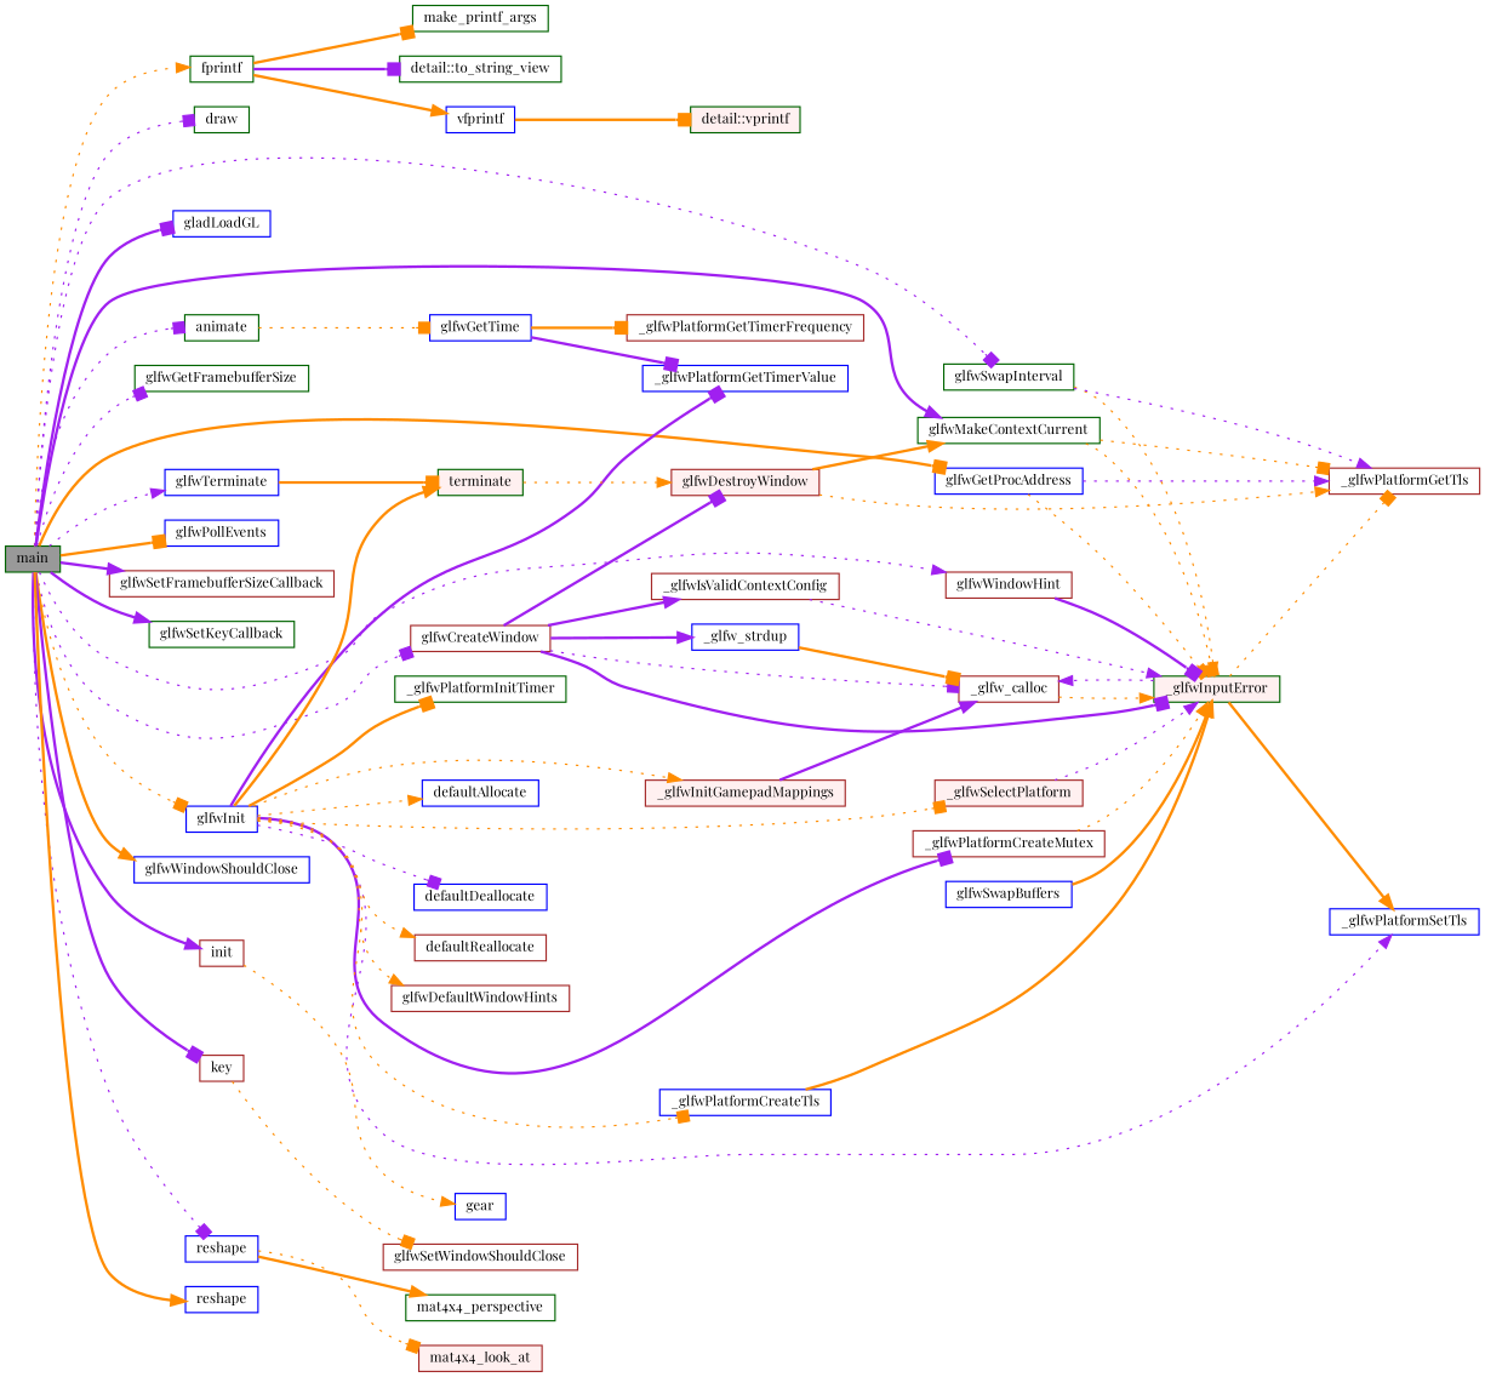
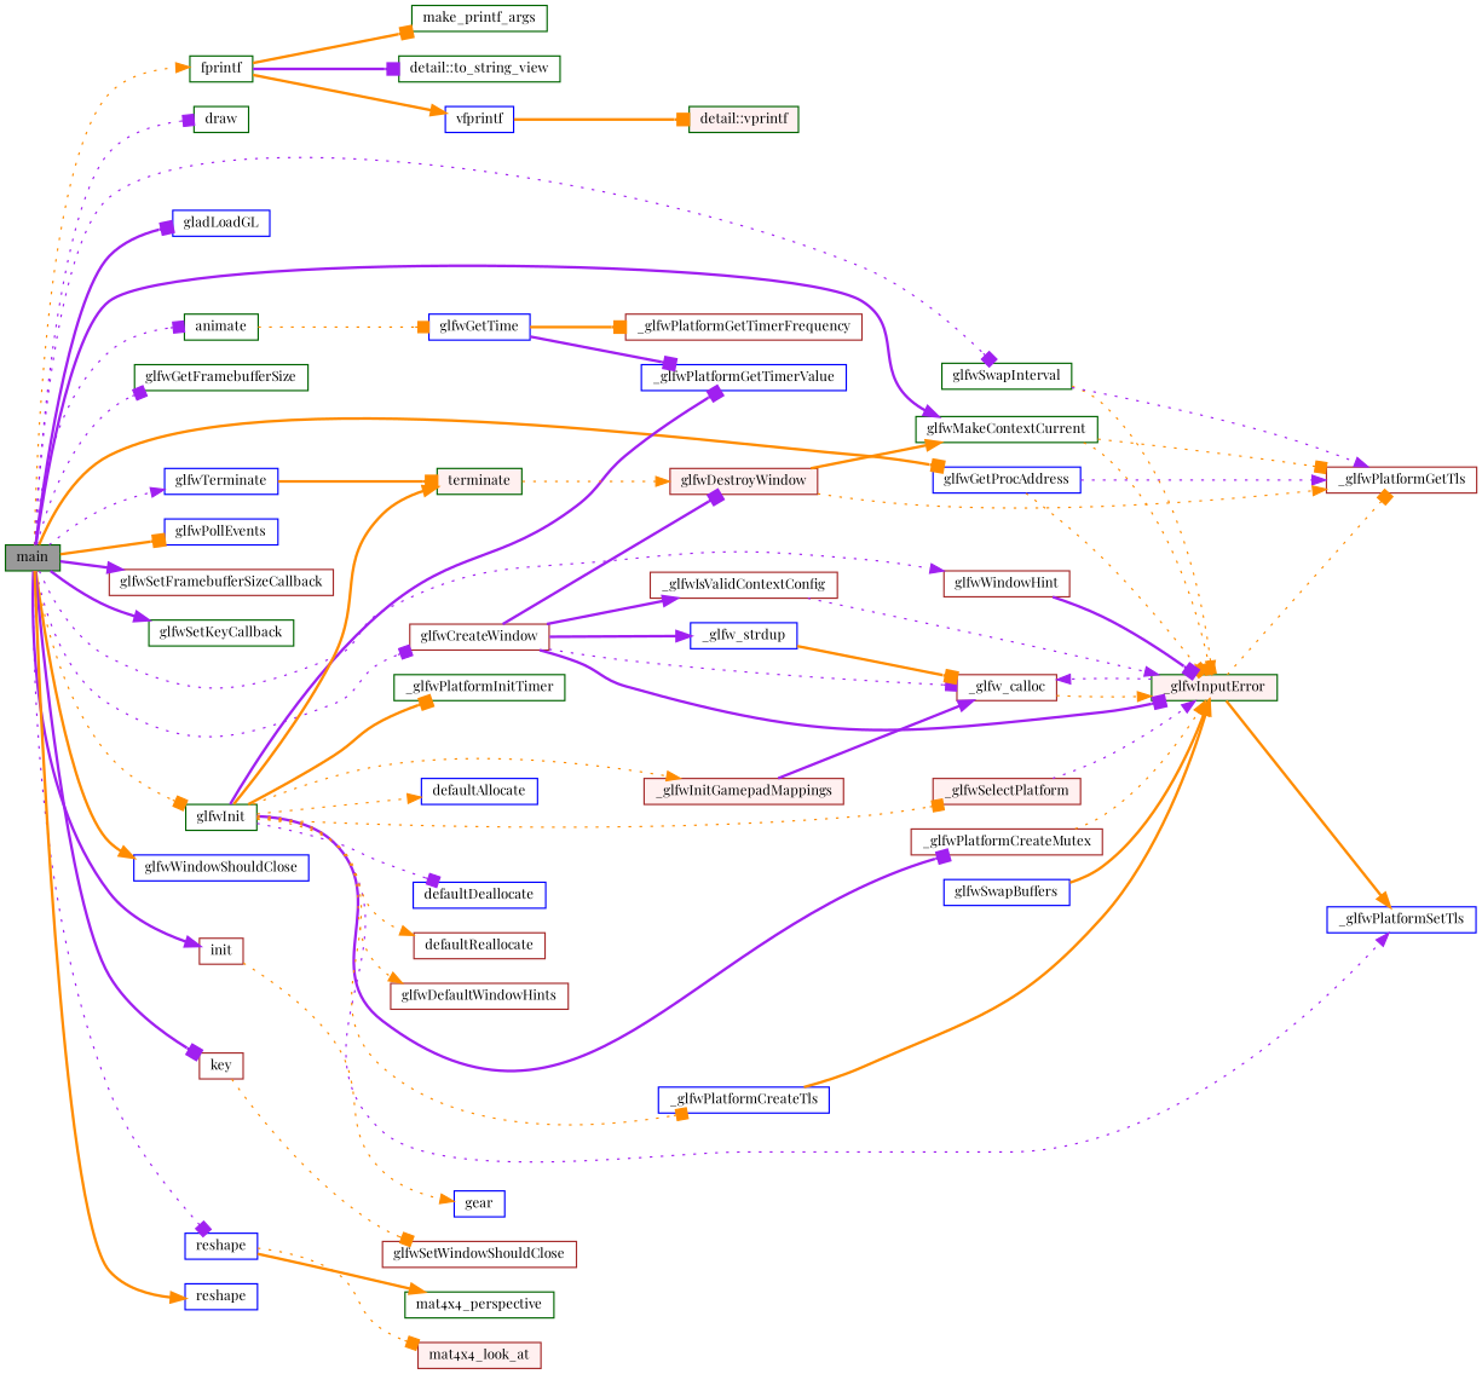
  digraph {
    fontname="Playfair Display"
    rankdir=LR
    node [color=blue fillcolor=white fontname="Playfair Display" fontsize=10 shape=box style=filled]
    edge [arrowhead=box color=darkorange fontname="Playfair Display" fontsize=10 labelfontname=Helvetica labelfontsize=10 style=dotted]
    n1 [color=darkgreen fillcolor=grey60 fontcolor=black height=0.2 label=main width=0.4]
    n2 [color=darkgreen height=0.2 label=animate width=0.4]
    n3 [color=darkgreen height=0.2 label=draw width=0.4]
    n4 [color=darkgreen height=0.2 label=fprintf width=0.4]
    n5 [height=0.2 label=gladLoadGL width=0.4]
    n6 [color=brown height=0.2 label=glfwCreateWindow width=0.4]
    n7 [color=darkgreen height=0.2 label=glfwMakeContextCurrent width=0.4]
    n8 [color=darkgreen height=0.2 label=glfwGetFramebufferSize width=0.4]
    n9 [height=0.2 label=glfwGetProcAddress width=0.4]
-   n10 [height=0.2 label=glfwInit width=0.4]
+   n10 [color=darkgreen height=0.2 label=glfwInit width=0.4]
    n11 [height=0.2 label=glfwPollEvents width=0.4]
    n12 [color=brown height=0.2 label=glfwSetFramebufferSizeCallback width=0.4]
    n13 [color=darkgreen height=0.2 label=glfwSetKeyCallback width=0.4]
    n14 [color=darkgreen height=0.2 label=glfwSwapInterval width=0.4]
    n15 [height=0.2 label=glfwTerminate width=0.4]
    n16 [color=brown height=0.2 label=glfwWindowHint width=0.4]
    n17 [height=0.2 label=glfwWindowShouldClose width=0.4]
    n18 [color=brown height=0.2 label=init width=0.4]
    n19 [color=brown height=0.2 label=key width=0.4]
    n20 [height=0.2 label=reshape width=0.4]
    n21 [height=0.2 label=reshape width=0.4]
    n22 [height=0.2 label=glfwGetTime width=0.4]
    n23 [color=darkgreen height=0.2 label=make_printf_args width=0.4]
    n24 [color=darkgreen height=0.2 label="detail::to_string_view" width=0.4]
    n25 [height=0.2 label=vfprintf width=0.4]
    n26 [color=brown height=0.2 label=_glfw_calloc width=0.4]
    n27 [color=darkgreen fillcolor="#FFF0F0" height=0.2 label=_glfwInputError width=0.4]
    n28 [height=0.2 label=_glfw_strdup width=0.4]
    n29 [color=brown height=0.2 label=_glfwIsValidContextConfig width=0.4]
    n30 [color=brown fillcolor="#FFF0F0" height=0.2 label=glfwDestroyWindow width=0.4]
    n31 [color=brown height=0.2 label=_glfwPlatformGetTls width=0.4]
    n32 [height=0.2 label=_glfwPlatformGetTimerValue width=0.4]
    n33 [height=0.2 label=_glfwPlatformSetTls width=0.4]
    n34 [color=brown fillcolor="#FFF0F0" height=0.2 label=_glfwInitGamepadMappings width=0.4]
    n35 [color=brown height=0.2 label=_glfwPlatformCreateMutex width=0.4]
    n36 [height=0.2 label=_glfwPlatformCreateTls width=0.4]
    n37 [color=darkgreen height=0.2 label=_glfwPlatformInitTimer width=0.4]
    n38 [color=brown fillcolor="#FFF0F0" height=0.2 label=_glfwSelectPlatform width=0.4]
    n39 [height=0.2 label=defaultAllocate width=0.4]
    n40 [height=0.2 label=defaultDeallocate width=0.4]
    n41 [color=brown height=0.2 label=defaultReallocate width=0.4]
    n42 [color=brown height=0.2 label=glfwDefaultWindowHints width=0.4]
    n43 [color=darkgreen fillcolor="#FFF0F0" height=0.2 label=terminate width=0.4]
    n44 [height=0.2 label=glfwSwapBuffers width=0.4]
    n45 [height=0.2 label=gear width=0.4]
    n46 [color=brown height=0.2 label=glfwSetWindowShouldClose width=0.4]
    n47 [color=brown fillcolor="#FFF0F0" height=0.2 label=mat4x4_look_at width=0.4]
    n48 [color=darkgreen height=0.2 label=mat4x4_perspective width=0.4]
    n49 [color=brown height=0.2 label=_glfwPlatformGetTimerFrequency width=0.4]
    n50 [color=darkgreen fillcolor="#FFF0F0" height=0.2 label="detail::vprintf" width=0.4]
    n1 -> n2 [color=purple]
    n1 -> n3 [color=purple]
    n1 -> n4 [arrowhead=normal]
    n1 -> n5 [color=purple style=bold]
    n1 -> n6 [color=purple]
    n1 -> n7 [arrowhead=normal color=purple style=bold]
    n1 -> n8 [color=purple]
    n1 -> n9 [style=bold]
    n1 -> n10
    n1 -> n11 [style=bold]
    n1 -> n12 [arrowhead=normal color=purple style=bold]
    n1 -> n13 [arrowhead=normal color=purple style=bold]
    n1 -> n14 [color=purple]
    n1 -> n15 [arrowhead=normal color=purple]
    n1 -> n16 [arrowhead=normal color=purple]
    n1 -> n17 [arrowhead=normal style=bold]
    n1 -> n18 [arrowhead=normal color=purple style=bold]
    n1 -> n19 [color=purple style=bold]
    n1 -> n20 [color=purple]
    n1 -> n21 [arrowhead=normal style=bold]
    n2 -> n22
    n4 -> n23 [style=bold]
    n4 -> n24 [color=purple style=bold]
    n4 -> n25 [arrowhead=normal style=bold]
    n6 -> n26 [color=purple]
    n6 -> n27 [color=purple style=bold]
    n6 -> n28 [arrowhead=normal color=purple style=bold]
    n6 -> n29 [arrowhead=normal color=purple style=bold]
    n6 -> n30 [color=purple style=bold]
    n7 -> n27
    n7 -> n31
    n9 -> n27
    n9 -> n31 [arrowhead=normal color=purple]
    n10 -> n32 [color=purple style=bold]
    n10 -> n33 [arrowhead=normal color=purple]
    n10 -> n34 [arrowhead=normal]
    n10 -> n35 [color=purple style=bold]
    n10 -> n36
    n10 -> n37 [style=bold]
    n10 -> n38
    n10 -> n39 [arrowhead=normal]
    n10 -> n40 [color=purple]
    n10 -> n41 [arrowhead=normal]
    n10 -> n42 [arrowhead=normal]
    n10 -> n43 [arrowhead=normal style=bold]
    n14 -> n27 [arrowhead=normal]
    n14 -> n31 [arrowhead=normal color=purple]
    n15 -> n43 [style=bold]
    n16 -> n27 [color=purple style=bold]
    n18 -> n45 [arrowhead=normal]
    n19 -> n46
    n20 -> n47
    n20 -> n48 [arrowhead=normal style=bold]
    n22 -> n32 [color=purple style=bold]
    n22 -> n49 [style=bold]
    n25 -> n50 [style=bold]
    n26 -> n27 [arrowhead=normal]
    n27 -> n26 [arrowhead=normal color=purple]
    n27 -> n31
    n27 -> n33 [arrowhead=normal style=bold]
    n28 -> n26 [style=bold]
    n29 -> n27 [arrowhead=normal color=purple]
    n30 -> n7 [arrowhead=normal style=bold]
    n30 -> n31 [arrowhead=normal]
    n34 -> n26 [arrowhead=normal color=purple style=bold]
    n35 -> n27 [arrowhead=normal]
    n36 -> n27 [arrowhead=normal style=bold]
    n38 -> n27 [arrowhead=normal color=purple]
    n43 -> n30 [arrowhead=normal]
    n44 -> n27 [arrowhead=normal style=bold]
  }
